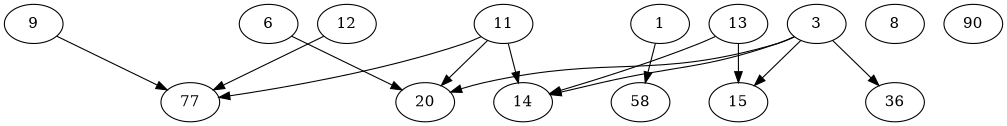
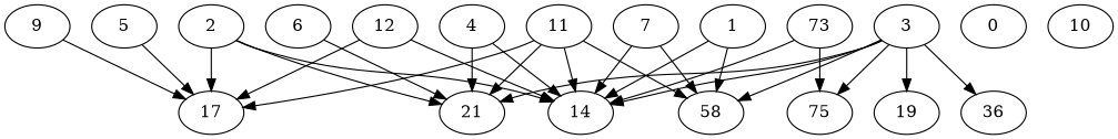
  digraph {
    node [alpha=0.03]
    1 [alpha=0.08 expect_size=50576384]
    14 [expect_size=17648640]
    n3 [expect_size=17852416 label=58]
-   17 [alpha=0.11 expect_size=14980096 label=77]
-   20 [alpha=0.12 expect_size=36271104]
+   2 [alpha=0.16 expect_size=46175232]
+   17 [alpha=0.11 expect_size=14980096]
+   20 [alpha=0.12 expect_size=36271104 label=21]
    3 [alpha=0.17 expect_size=29270016]
-   15 [alpha=0.17 expect_size=17367040]
+   15 [alpha=0.17 expect_size=17367040 label=75]
    n9 [alpha=0.13 expect_size=31398912 label=36]
+   19 [alpha=0.17 expect_size=29694976]
+   4 [alpha=0.20 expect_size=17484800]
+   5 [alpha=0.06 expect_size=42317824]
    6 [alpha=0.13 expect_size=39504896]
-   8 [alpha=0.05 expect_size=7117824]
+   7 [alpha=0.01 expect_size=28783616]
+   8 [alpha=0.05 expect_size=7117824 label=0]
    9 [expect_size=40587264]
-   10 [alpha=0.01 expect_size=33618944 label=90]
+   10 [alpha=0.01 expect_size=33618944]
    11 [alpha=0.04 expect_size=15575040]
    12 [alpha=0.11 expect_size=34190336]
-   13 [alpha=0.12 expect_size=24329216]
+   13 [alpha=0.12 expect_size=24329216 label=73]
+   1 -> 14
    1 -> n3
+   2 -> 14
+   2 -> 17
+   2 -> 20
    3 -> 14
+   3 -> n3
    3 -> 20
    3 -> 15
    3 -> n9
+   3 -> 19
+   4 -> 14
+   4 -> 20
+   5 -> 17
    6 -> 20
+   7 -> 14
+   7 -> n3
    9 -> 17
    11 -> 14
+   11 -> n3
    11 -> 17
    11 -> 20
+   12 -> 14
    12 -> 17
    13 -> 14
    13 -> 15
  }
